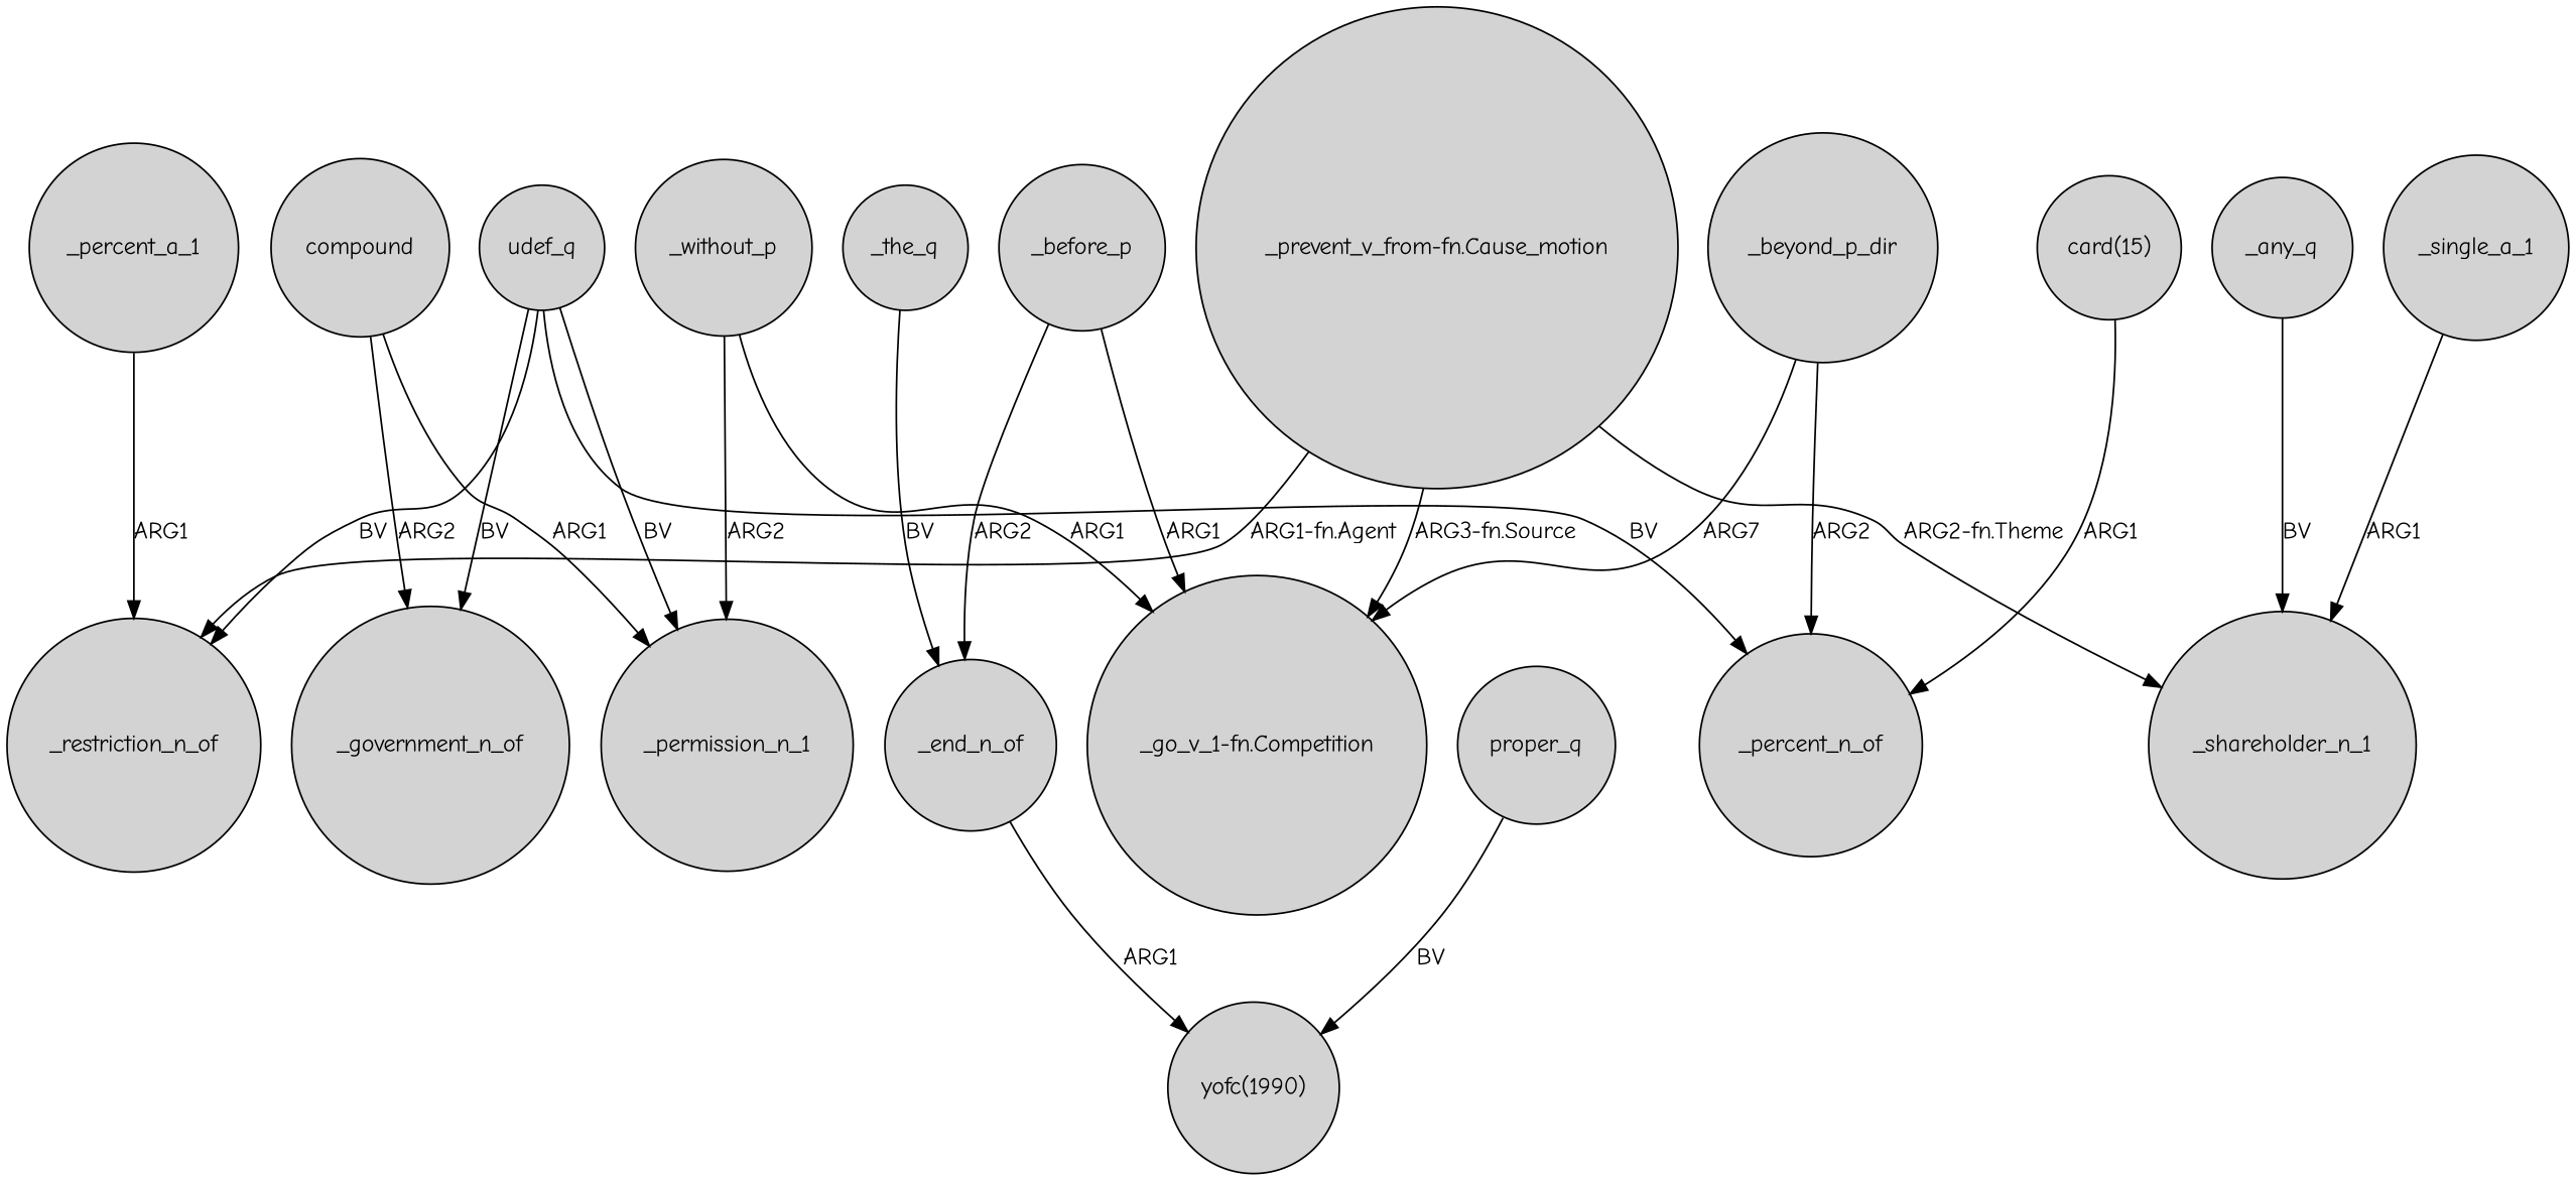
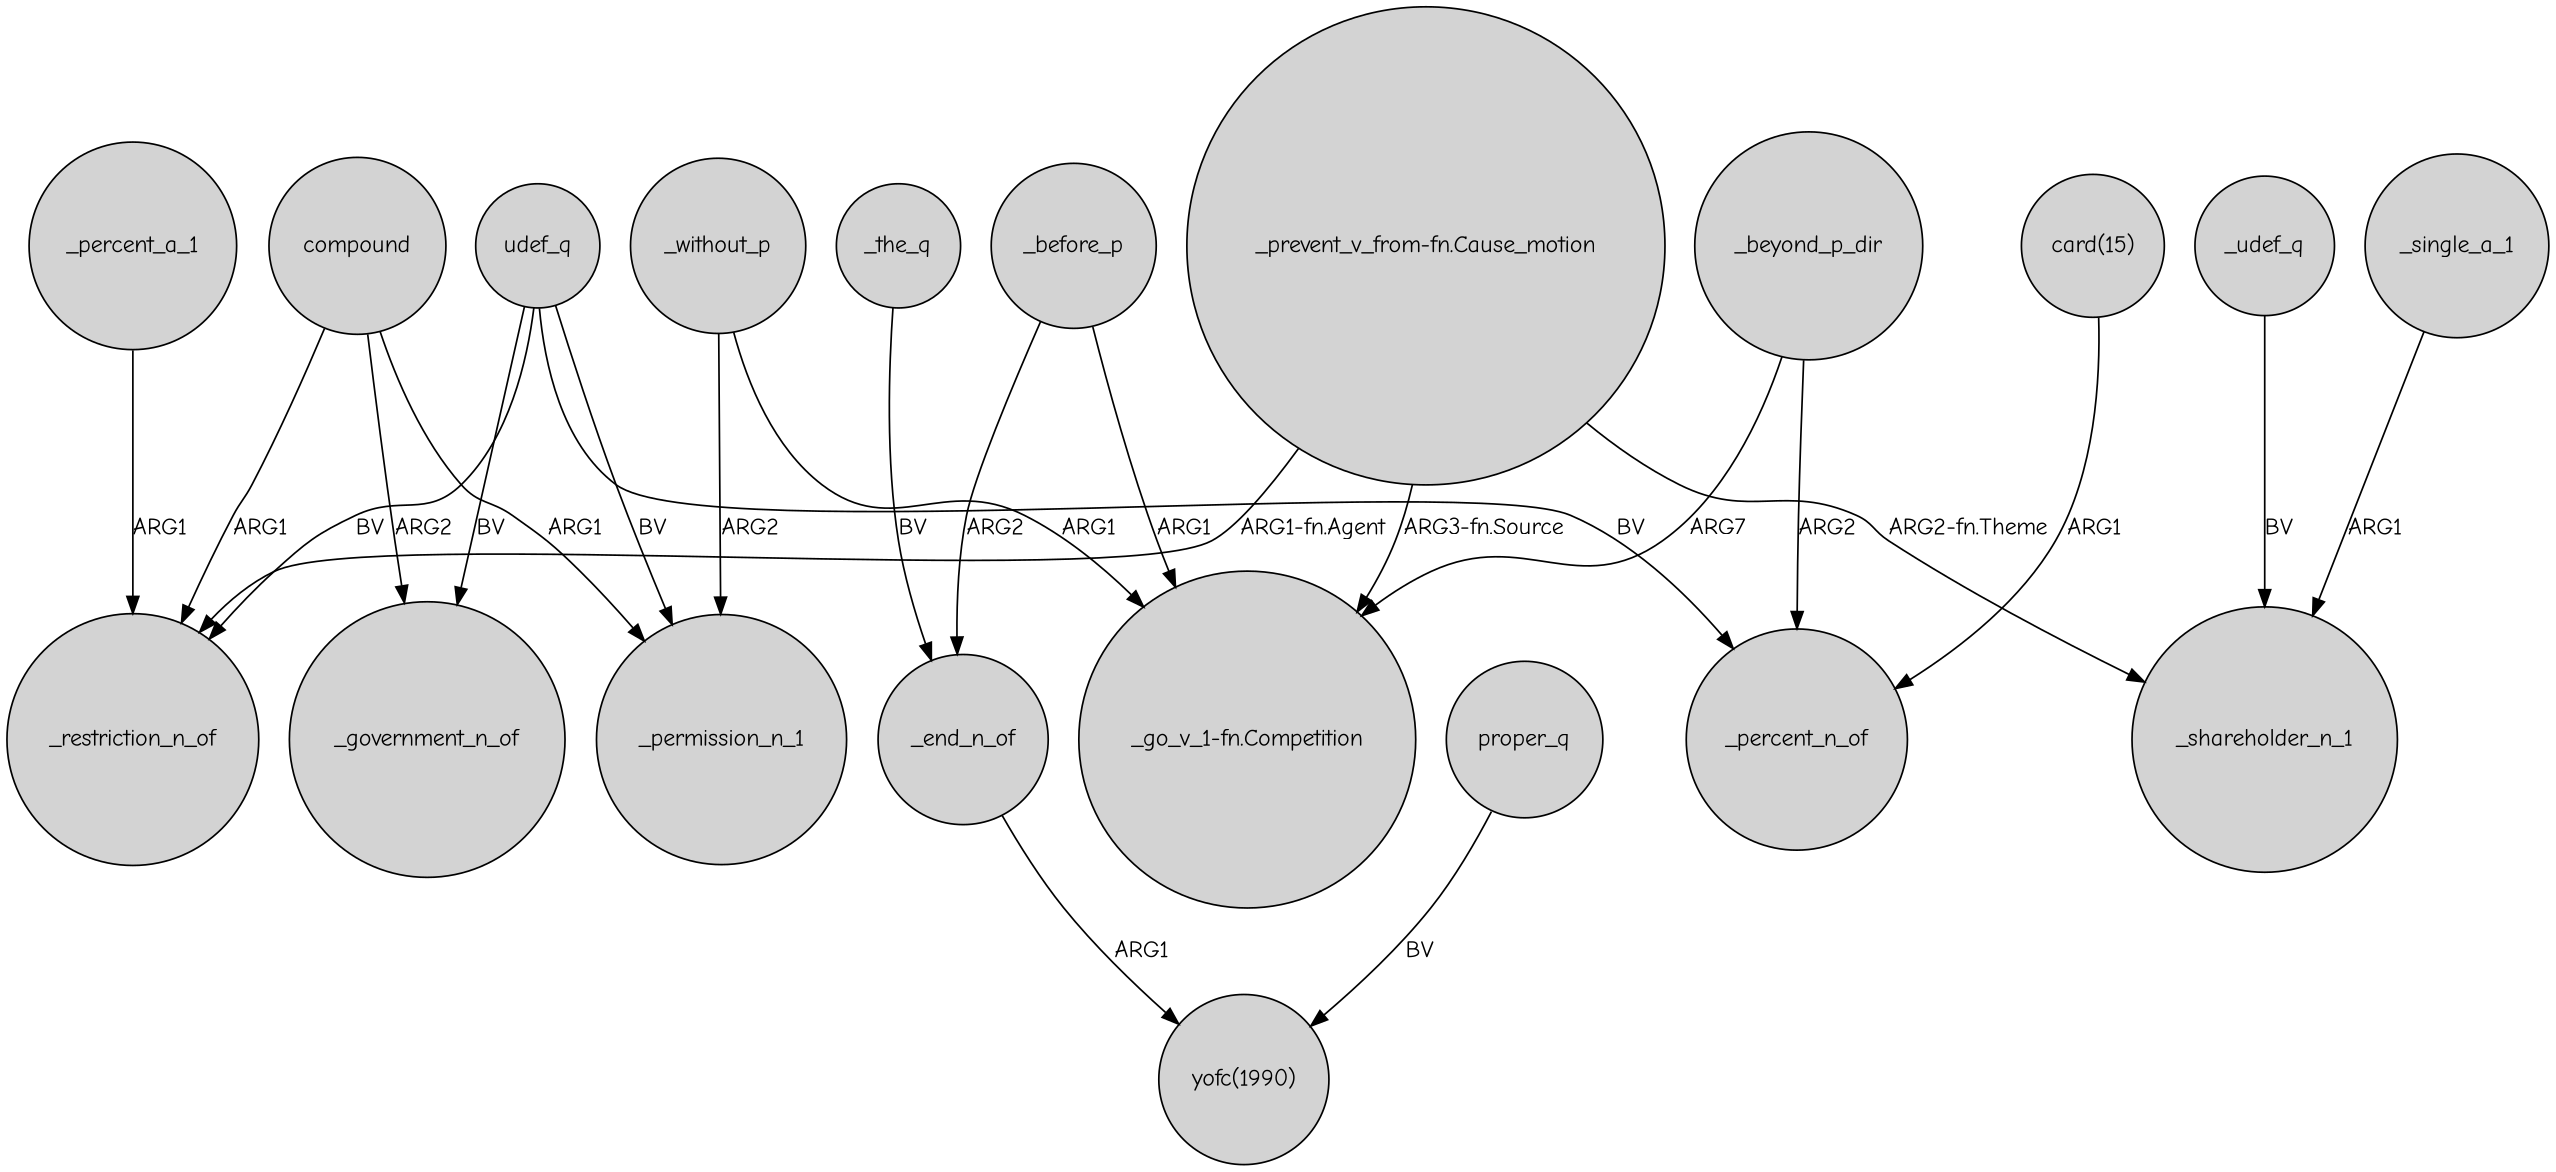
  digraph {
    fontname="Comic Neue"
    node [fontname="Comic Neue" shape=circle style=filled]
    edge [fontname="Comic Neue"]
    "_prevent_v_from-fn.Cause_motion"
    _restriction_n_of
    "_go_v_1-fn.Competition"
    _shareholder_n_1
    compound
    _government_n_of
    _permission_n_1
    udef_q
    _percent_n_of
    _without_p
    _before_p
    _end_n_of
    "yofc(1990)"
    n14 [label=_percent_a_1]
-   _any_q
+   _any_q [label=_udef_q]
    _beyond_p_dir
    "card(15)"
    proper_q
    _single_a_1
    _the_q
    "_prevent_v_from-fn.Cause_motion" -> _restriction_n_of [label="ARG1-fn.Agent"]
    "_prevent_v_from-fn.Cause_motion" -> "_go_v_1-fn.Competition" [label="ARG3-fn.Source"]
    "_prevent_v_from-fn.Cause_motion" -> _shareholder_n_1 [label="ARG2-fn.Theme"]
+   compound -> _restriction_n_of [label=ARG1]
    compound -> _government_n_of [label=ARG2]
    compound -> _permission_n_1 [label=ARG1]
    udef_q -> _restriction_n_of [label=BV]
    udef_q -> _government_n_of [label=BV]
    udef_q -> _permission_n_1 [label=BV]
    udef_q -> _percent_n_of [label=BV]
    _without_p -> "_go_v_1-fn.Competition" [label=ARG1]
    _without_p -> _permission_n_1 [label=ARG2]
    _before_p -> "_go_v_1-fn.Competition" [label=ARG1]
    _before_p -> _end_n_of [label=ARG2]
    _end_n_of -> "yofc(1990)" [label=ARG1]
    n14 -> _restriction_n_of [label=ARG1]
    _any_q -> _shareholder_n_1 [label=BV]
    _beyond_p_dir -> "_go_v_1-fn.Competition" [label=ARG7]
    _beyond_p_dir -> _percent_n_of [label=ARG2]
    "card(15)" -> _percent_n_of [label=ARG1]
    proper_q -> "yofc(1990)" [label=BV]
    _single_a_1 -> _shareholder_n_1 [label=ARG1]
    _the_q -> _end_n_of [label=BV]
  }
